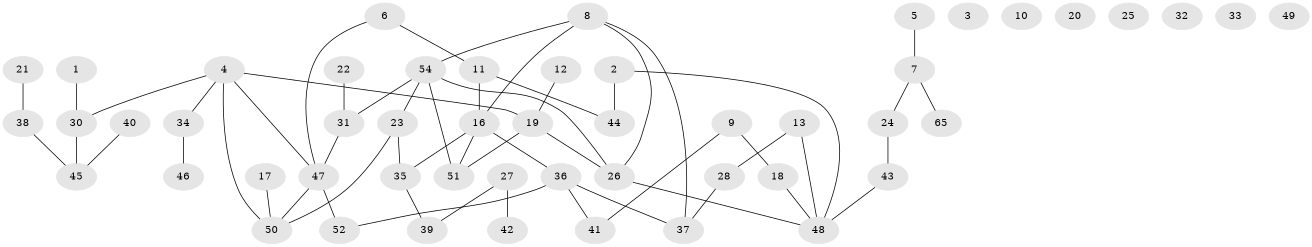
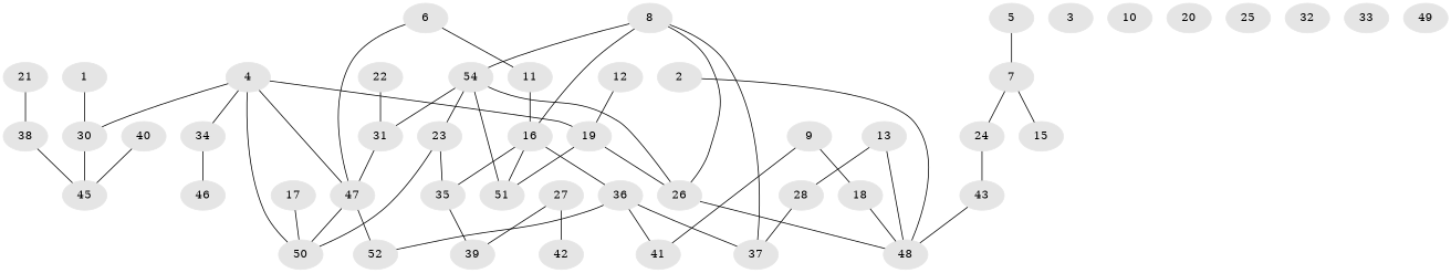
  graph {
    node [color=gray90 style=filled]
    1
    30
    12
    19
    45
    2
-   44
    48
    3
    4
    34
    47
    50
    26
    51
    46
    52
    5
    7
-   15 [label=65]
+   15
    24
    6
    11
    16
    43
    n26 [label=54]
    8
    37
    23
    31
    35
    36
    9
    18
    41
    10
    13
    28
    39
    17
    20
    21
    38
    22
    25
    27
    42
    32
    33
    40
    49
    1 -- 30
    30 -- 45
    12 -- 19
    19 -- 26
    19 -- 51
-   2 -- 44
    2 -- 48
    4 -- 30
    4 -- 19
    4 -- 34
    4 -- 47
    4 -- 50
    34 -- 46
    47 -- 50
    47 -- 52
    26 -- 48
    5 -- 7
    7 -- 15
    7 -- 24
    24 -- 43
    6 -- 47
    6 -- 11
-   11 -- 44
    11 -- 16
    16 -- 51
    16 -- 35
    16 -- 36
    43 -- 48
    n26 -- 26
    n26 -- 51
    n26 -- 23
    n26 -- 31
    8 -- 26
    8 -- 16
    8 -- n26
    8 -- 37
    23 -- 50
    23 -- 35
    31 -- 47
    35 -- 39
    36 -- 52
    36 -- 37
    36 -- 41
    9 -- 18
    9 -- 41
    18 -- 48
    13 -- 48
    13 -- 28
    28 -- 37
    17 -- 50
    21 -- 38
    38 -- 45
    22 -- 31
    27 -- 39
    27 -- 42
    40 -- 45
  }
